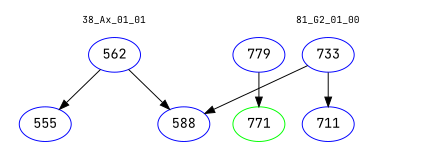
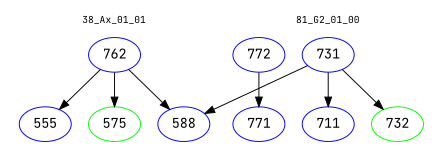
  digraph {
    fontname="JetBrains Mono"
    node [color=blue fontname="JetBrains Mono"]
    edge [color=black fontname="JetBrains Mono"]
-   n1 [label=562]
+   n1 [label=762]
    n2 [label=555]
+   n3 [color=green label=575]
    n4 [label=588]
-   n5 [label=733]
-   n6 [label=779]
+   n5 [label=731]
+   n6 [label=772]
    n7 [label=711]
-   n9 [color=green label=771]
+   n8 [color=green label=732]
+   n9 [label=771]
    subgraph cluster_1 {
      color=white
      fontsize=10
      label="38_Ax_01_01"
      n1
      n2
+     n3
      n4
    }
    subgraph cluster_2 {
      color=white
      fontsize=10
      label="81_G2_01_00"
      n5
      n6
      n7
+     n8
      n9
    }
    n1 -> n2
+   n1 -> n3
    n1 -> n4
    n5 -> n4
    n5 -> n7
+   n5 -> n8
    n6 -> n9
  }
